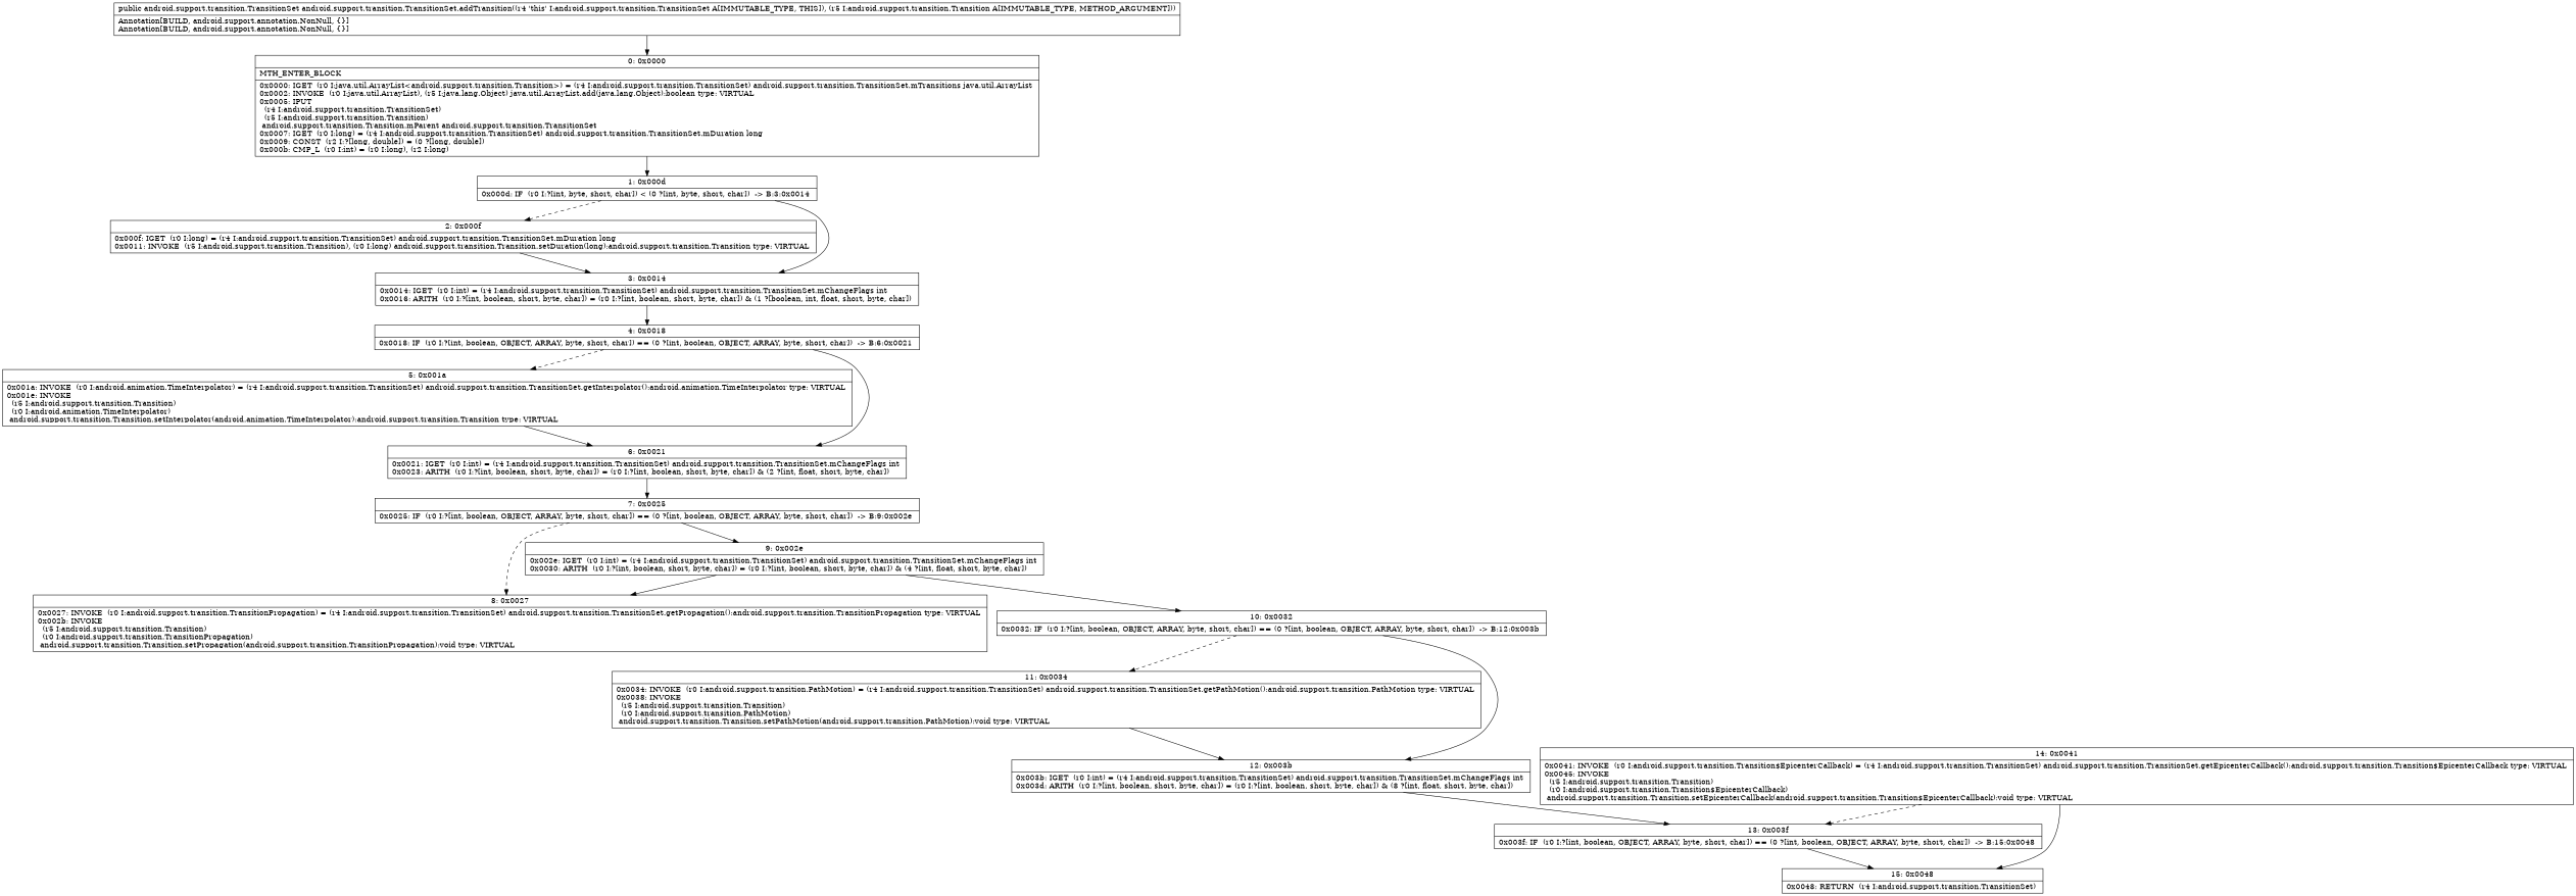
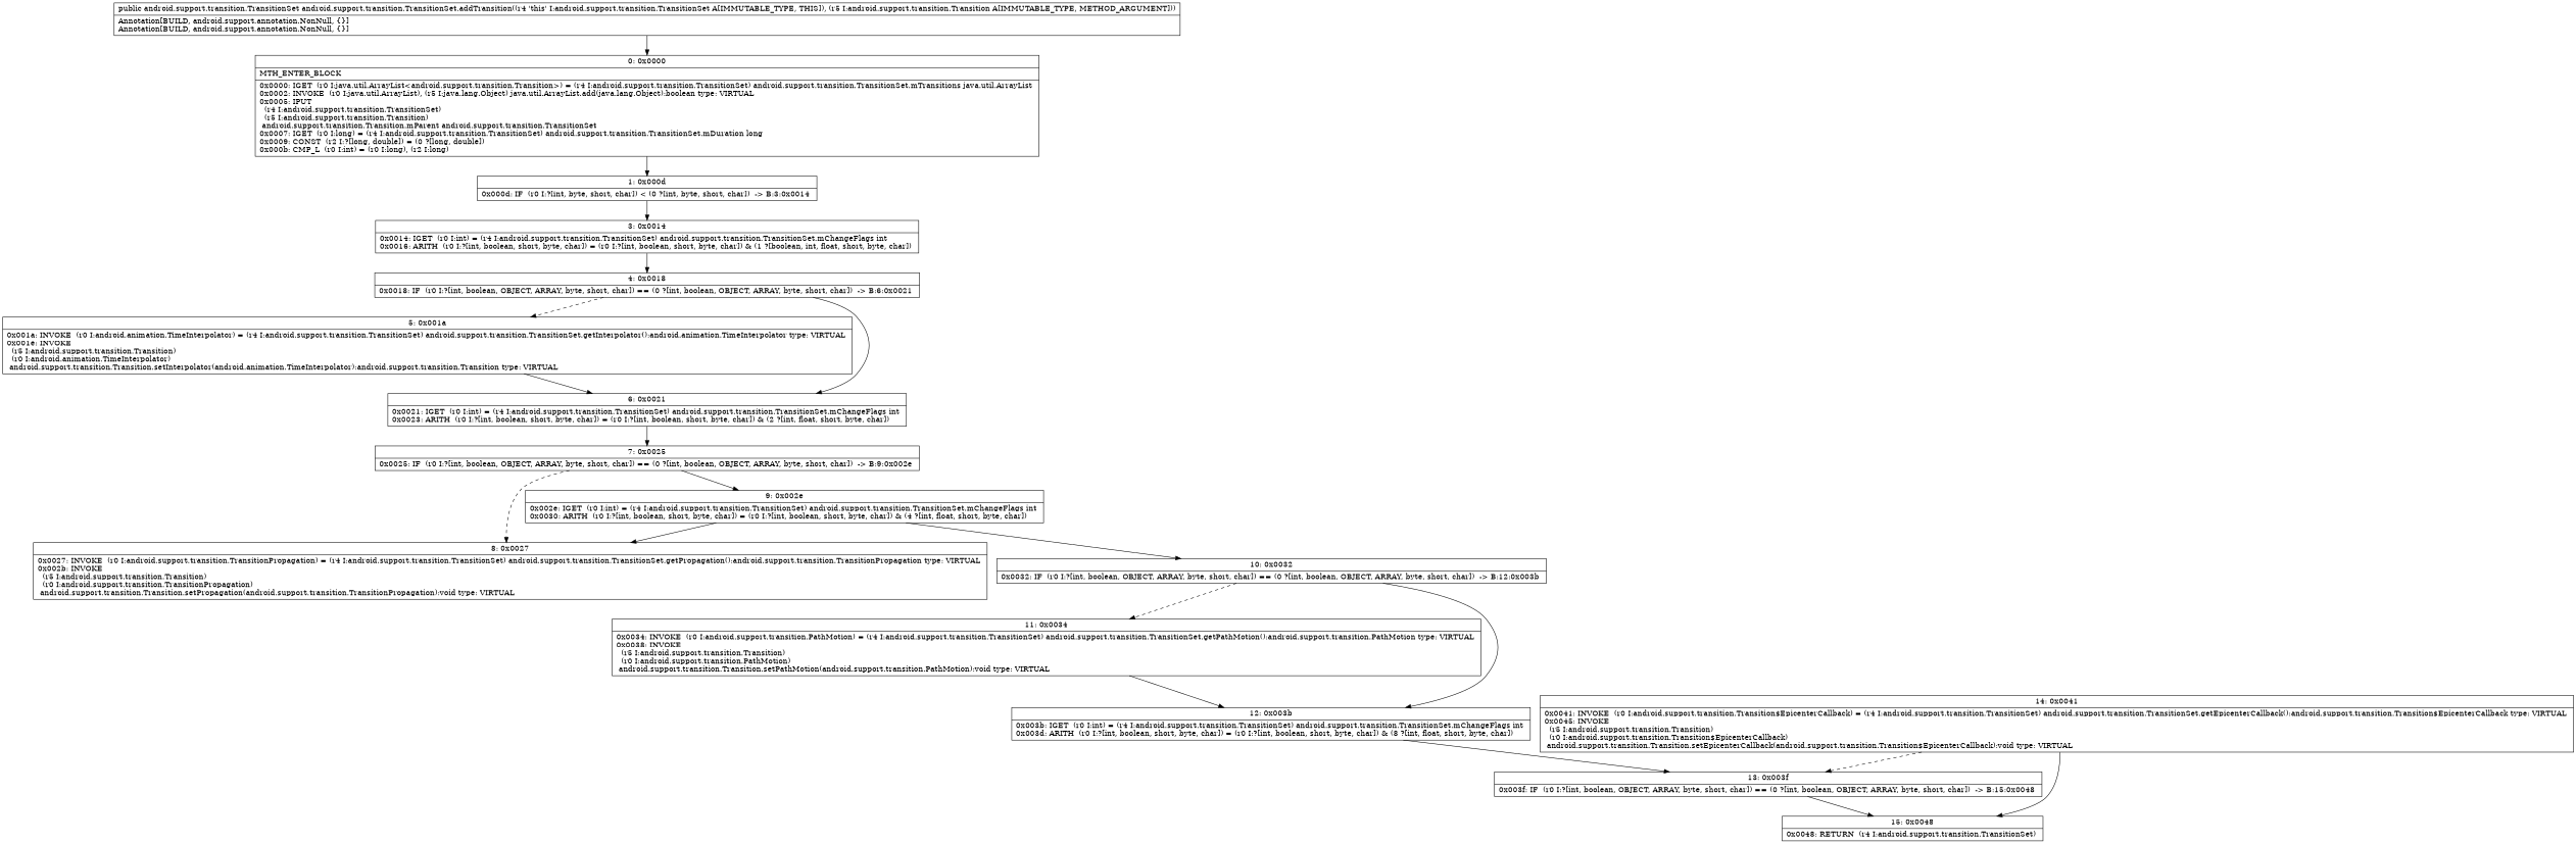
  digraph {
    node [shape=record]
    n1 [label="{0\:\ 0x0000|MTH_ENTER_BLOCK\l|0x0000: IGET  (r0 I:java.util.ArrayList\<android.support.transition.Transition\>) = (r4 I:android.support.transition.TransitionSet) android.support.transition.TransitionSet.mTransitions java.util.ArrayList \l0x0002: INVOKE  (r0 I:java.util.ArrayList), (r5 I:java.lang.Object) java.util.ArrayList.add(java.lang.Object):boolean type: VIRTUAL \l0x0005: IPUT  \l  (r4 I:android.support.transition.TransitionSet)\l  (r5 I:android.support.transition.Transition)\l android.support.transition.Transition.mParent android.support.transition.TransitionSet \l0x0007: IGET  (r0 I:long) = (r4 I:android.support.transition.TransitionSet) android.support.transition.TransitionSet.mDuration long \l0x0009: CONST  (r2 I:?[long, double]) = (0 ?[long, double]) \l0x000b: CMP_L  (r0 I:int) = (r0 I:long), (r2 I:long) \l}"]
    n2 [label="{1\:\ 0x000d|0x000d: IF  (r0 I:?[int, byte, short, char]) \< (0 ?[int, byte, short, char])  \-\> B:3:0x0014 \l}"]
-   n3 [label="{2\:\ 0x000f|0x000f: IGET  (r0 I:long) = (r4 I:android.support.transition.TransitionSet) android.support.transition.TransitionSet.mDuration long \l0x0011: INVOKE  (r5 I:android.support.transition.Transition), (r0 I:long) android.support.transition.Transition.setDuration(long):android.support.transition.Transition type: VIRTUAL \l}"]
    n4 [label="{3\:\ 0x0014|0x0014: IGET  (r0 I:int) = (r4 I:android.support.transition.TransitionSet) android.support.transition.TransitionSet.mChangeFlags int \l0x0016: ARITH  (r0 I:?[int, boolean, short, byte, char]) = (r0 I:?[int, boolean, short, byte, char]) & (1 ?[boolean, int, float, short, byte, char]) \l}"]
    n5 [label="{4\:\ 0x0018|0x0018: IF  (r0 I:?[int, boolean, OBJECT, ARRAY, byte, short, char]) == (0 ?[int, boolean, OBJECT, ARRAY, byte, short, char])  \-\> B:6:0x0021 \l}"]
    n6 [label="{5\:\ 0x001a|0x001a: INVOKE  (r0 I:android.animation.TimeInterpolator) = (r4 I:android.support.transition.TransitionSet) android.support.transition.TransitionSet.getInterpolator():android.animation.TimeInterpolator type: VIRTUAL \l0x001e: INVOKE  \l  (r5 I:android.support.transition.Transition)\l  (r0 I:android.animation.TimeInterpolator)\l android.support.transition.Transition.setInterpolator(android.animation.TimeInterpolator):android.support.transition.Transition type: VIRTUAL \l}"]
    n7 [label="{6\:\ 0x0021|0x0021: IGET  (r0 I:int) = (r4 I:android.support.transition.TransitionSet) android.support.transition.TransitionSet.mChangeFlags int \l0x0023: ARITH  (r0 I:?[int, boolean, short, byte, char]) = (r0 I:?[int, boolean, short, byte, char]) & (2 ?[int, float, short, byte, char]) \l}"]
    n8 [label="{7\:\ 0x0025|0x0025: IF  (r0 I:?[int, boolean, OBJECT, ARRAY, byte, short, char]) == (0 ?[int, boolean, OBJECT, ARRAY, byte, short, char])  \-\> B:9:0x002e \l}"]
    n9 [label="{8\:\ 0x0027|0x0027: INVOKE  (r0 I:android.support.transition.TransitionPropagation) = (r4 I:android.support.transition.TransitionSet) android.support.transition.TransitionSet.getPropagation():android.support.transition.TransitionPropagation type: VIRTUAL \l0x002b: INVOKE  \l  (r5 I:android.support.transition.Transition)\l  (r0 I:android.support.transition.TransitionPropagation)\l android.support.transition.Transition.setPropagation(android.support.transition.TransitionPropagation):void type: VIRTUAL \l}"]
    n10 [label="{9\:\ 0x002e|0x002e: IGET  (r0 I:int) = (r4 I:android.support.transition.TransitionSet) android.support.transition.TransitionSet.mChangeFlags int \l0x0030: ARITH  (r0 I:?[int, boolean, short, byte, char]) = (r0 I:?[int, boolean, short, byte, char]) & (4 ?[int, float, short, byte, char]) \l}"]
    n11 [label="{10\:\ 0x0032|0x0032: IF  (r0 I:?[int, boolean, OBJECT, ARRAY, byte, short, char]) == (0 ?[int, boolean, OBJECT, ARRAY, byte, short, char])  \-\> B:12:0x003b \l}"]
    n12 [label="{11\:\ 0x0034|0x0034: INVOKE  (r0 I:android.support.transition.PathMotion) = (r4 I:android.support.transition.TransitionSet) android.support.transition.TransitionSet.getPathMotion():android.support.transition.PathMotion type: VIRTUAL \l0x0038: INVOKE  \l  (r5 I:android.support.transition.Transition)\l  (r0 I:android.support.transition.PathMotion)\l android.support.transition.Transition.setPathMotion(android.support.transition.PathMotion):void type: VIRTUAL \l}"]
    n13 [label="{12\:\ 0x003b|0x003b: IGET  (r0 I:int) = (r4 I:android.support.transition.TransitionSet) android.support.transition.TransitionSet.mChangeFlags int \l0x003d: ARITH  (r0 I:?[int, boolean, short, byte, char]) = (r0 I:?[int, boolean, short, byte, char]) & (8 ?[int, float, short, byte, char]) \l}"]
    n14 [label="{13\:\ 0x003f|0x003f: IF  (r0 I:?[int, boolean, OBJECT, ARRAY, byte, short, char]) == (0 ?[int, boolean, OBJECT, ARRAY, byte, short, char])  \-\> B:15:0x0048 \l}"]
    n15 [label="{15\:\ 0x0048|0x0048: RETURN  (r4 I:android.support.transition.TransitionSet) \l}"]
    n16 [label="{14\:\ 0x0041|0x0041: INVOKE  (r0 I:android.support.transition.Transition$EpicenterCallback) = (r4 I:android.support.transition.TransitionSet) android.support.transition.TransitionSet.getEpicenterCallback():android.support.transition.Transition$EpicenterCallback type: VIRTUAL \l0x0045: INVOKE  \l  (r5 I:android.support.transition.Transition)\l  (r0 I:android.support.transition.Transition$EpicenterCallback)\l android.support.transition.Transition.setEpicenterCallback(android.support.transition.Transition$EpicenterCallback):void type: VIRTUAL \l}"]
    n17 [label="{public android.support.transition.TransitionSet android.support.transition.TransitionSet.addTransition((r4 'this' I:android.support.transition.TransitionSet A[IMMUTABLE_TYPE, THIS]), (r5 I:android.support.transition.Transition A[IMMUTABLE_TYPE, METHOD_ARGUMENT]))  | Annotation[BUILD, android.support.annotation.NonNull, \{\}]\lAnnotation[BUILD, android.support.annotation.NonNull, \{\}]\l}"]
    n1 -> n2
-   n2 -> n3 [style=dashed]
    n2 -> n4
-   n3 -> n4
    n4 -> n5
    n5 -> n6 [style=dashed]
    n5 -> n7
    n6 -> n7
    n7 -> n8
    n8 -> n9 [style=dashed]
    n8 -> n10
    n10 -> n9
    n10 -> n11
    n11 -> n12 [style=dashed]
    n11 -> n13
    n12 -> n13
    n13 -> n14
    n14 -> n15
    n16 -> n14 [style=dashed]
    n16 -> n15
    n17 -> n1
  }
